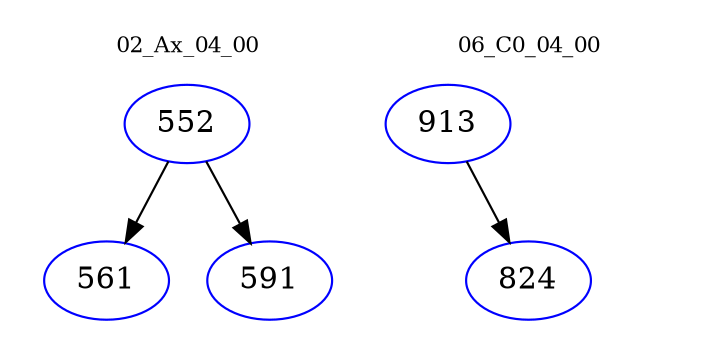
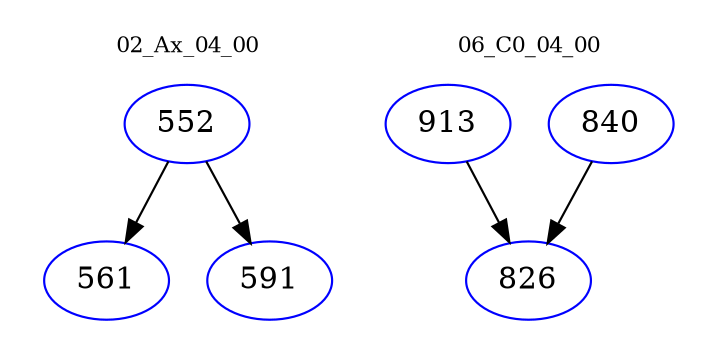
  digraph {
    node [color=blue]
    edge [color=black]
    n1 [label=561]
    n2 [label=552]
    n3 [label=591]
-   n5 [label=824]
+   n4 [label=840]
+   n5 [label=826]
    n6 [label=913]
    subgraph cluster_1 {
      color=white
      fontsize=10
      label="02_Ax_04_00"
      n1
      n2
      n3
    }
    subgraph cluster_2 {
      color=white
      fontsize=10
      label="06_C0_04_00"
+     n4
      n5
      n6
    }
    n2 -> n1
    n2 -> n3
+   n4 -> n5
    n6 -> n5
  }
